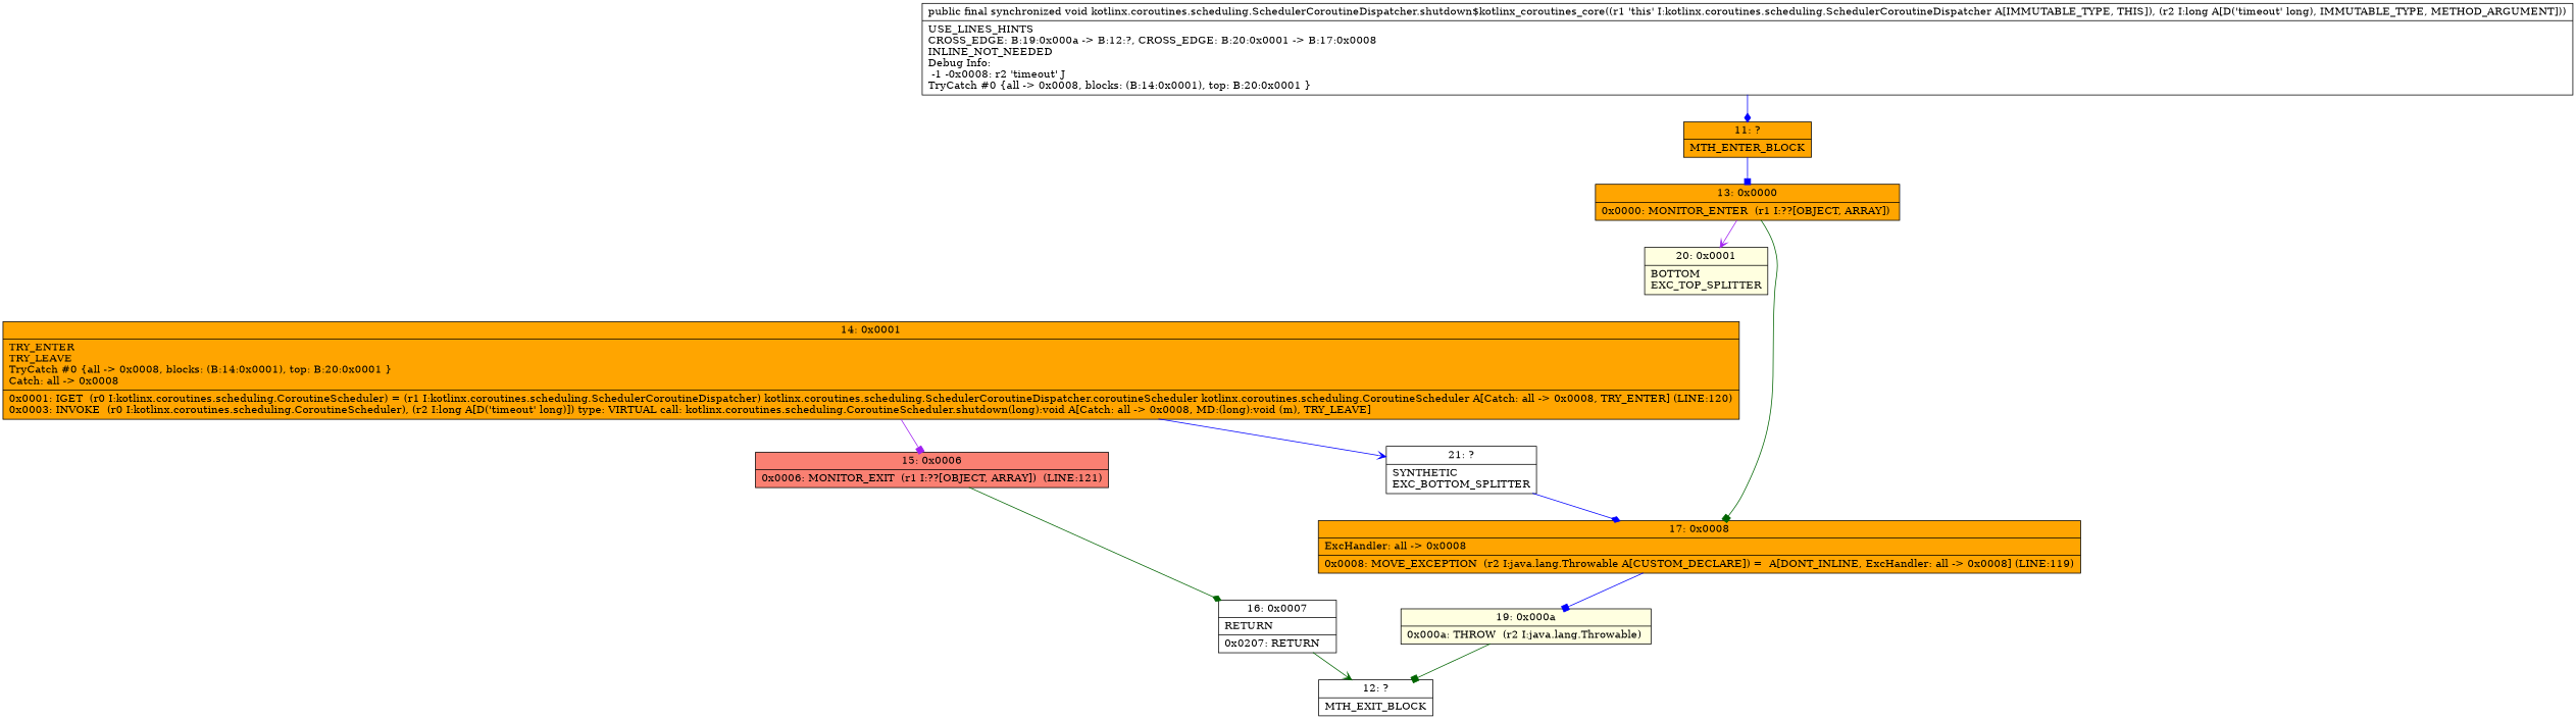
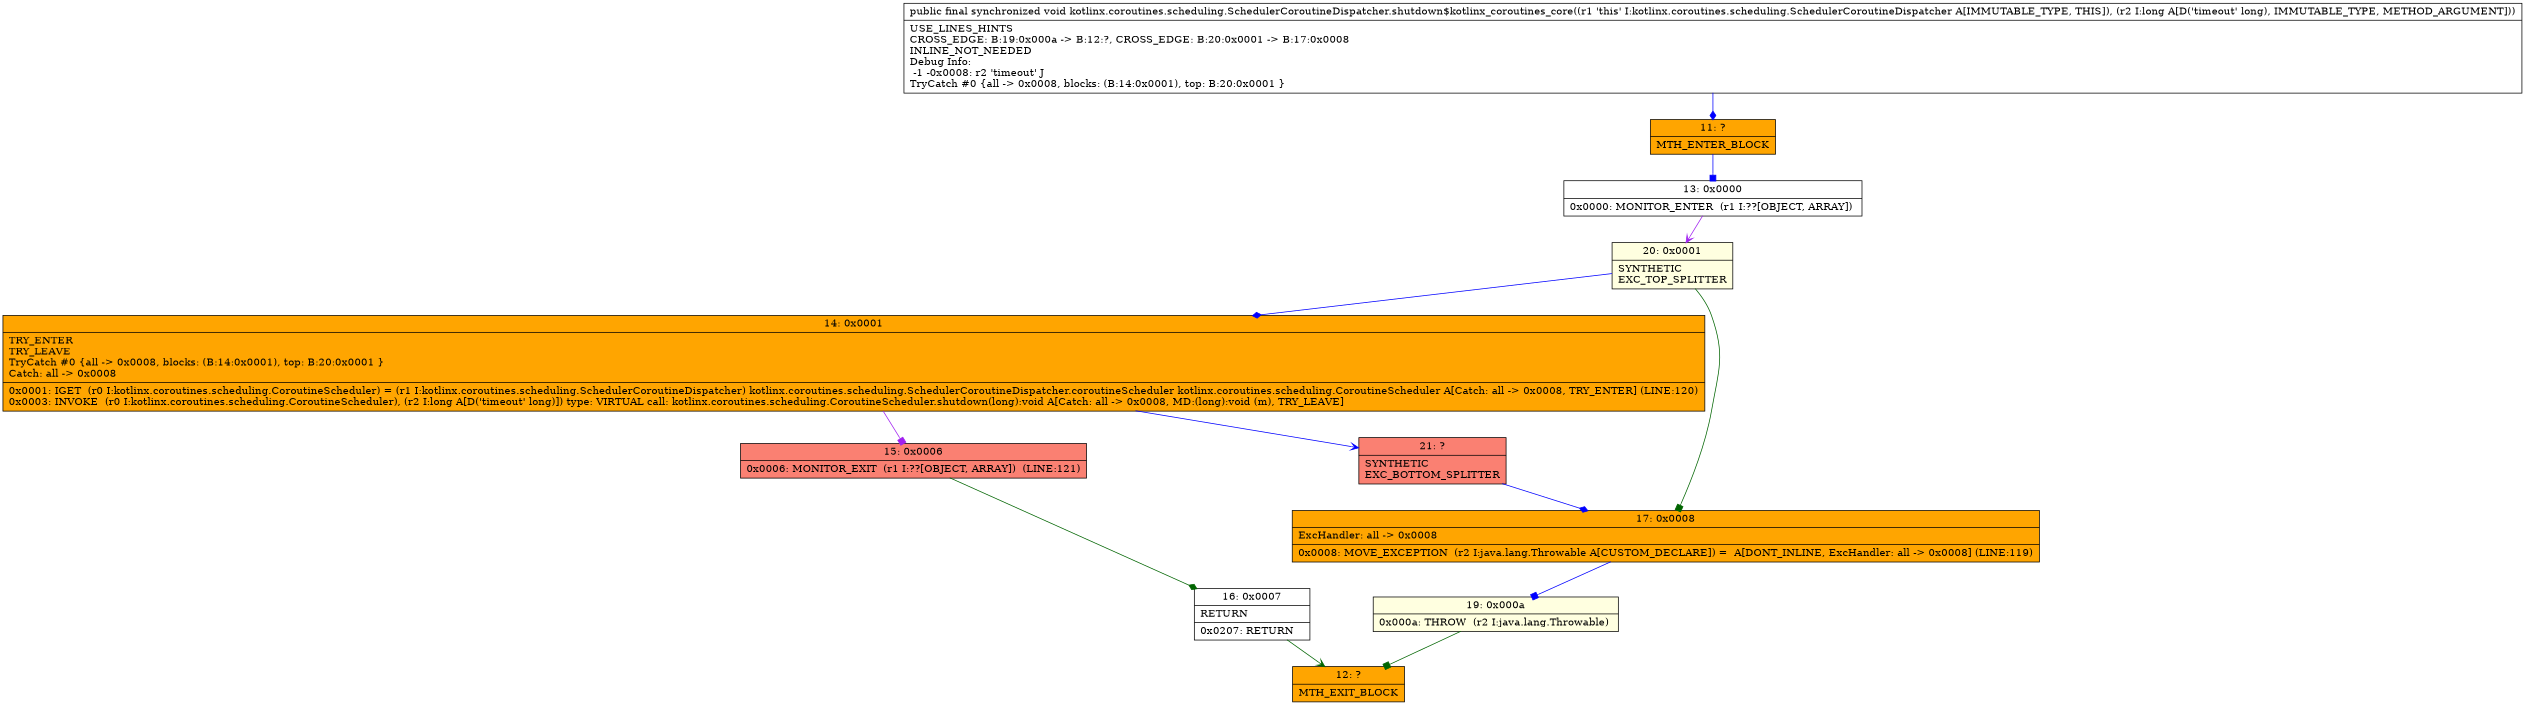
  digraph {
    node [fillcolor=white shape=record style=filled]
    edge [arrowhead=box color=blue]
    n1 [fillcolor=orange label="{11\:\ ?|MTH_ENTER_BLOCK\l}"]
-   n2 [fillcolor=orange label="{13\:\ 0x0000|0x0000: MONITOR_ENTER  (r1 I:??[OBJECT, ARRAY]) \l}"]
-   n3 [fillcolor=lightyellow label="{20\:\ 0x0001|BOTTOM\lEXC_TOP_SPLITTER\l}"]
+   n2 [label="{13\:\ 0x0000|0x0000: MONITOR_ENTER  (r1 I:??[OBJECT, ARRAY]) \l}"]
+   n3 [fillcolor=lightyellow label="{20\:\ 0x0001|SYNTHETIC\lEXC_TOP_SPLITTER\l}"]
    n4 [fillcolor=orange label="{14\:\ 0x0001|TRY_ENTER\lTRY_LEAVE\lTryCatch #0 \{all \-\> 0x0008, blocks: (B:14:0x0001), top: B:20:0x0001 \}\lCatch: all \-\> 0x0008\l|0x0001: IGET  (r0 I:kotlinx.coroutines.scheduling.CoroutineScheduler) = (r1 I:kotlinx.coroutines.scheduling.SchedulerCoroutineDispatcher) kotlinx.coroutines.scheduling.SchedulerCoroutineDispatcher.coroutineScheduler kotlinx.coroutines.scheduling.CoroutineScheduler A[Catch: all \-\> 0x0008, TRY_ENTER] (LINE:120)\l0x0003: INVOKE  (r0 I:kotlinx.coroutines.scheduling.CoroutineScheduler), (r2 I:long A[D('timeout' long)]) type: VIRTUAL call: kotlinx.coroutines.scheduling.CoroutineScheduler.shutdown(long):void A[Catch: all \-\> 0x0008, MD:(long):void (m), TRY_LEAVE]\l}"]
    n5 [fillcolor=orange label="{17\:\ 0x0008|ExcHandler: all \-\> 0x0008\l|0x0008: MOVE_EXCEPTION  (r2 I:java.lang.Throwable A[CUSTOM_DECLARE]) =  A[DONT_INLINE, ExcHandler: all \-\> 0x0008] (LINE:119)\l}"]
    n6 [fillcolor=salmon label="{15\:\ 0x0006|0x0006: MONITOR_EXIT  (r1 I:??[OBJECT, ARRAY])  (LINE:121)\l}"]
-   n7 [label="{21\:\ ?|SYNTHETIC\lEXC_BOTTOM_SPLITTER\l}"]
+   n7 [fillcolor=salmon label="{21\:\ ?|SYNTHETIC\lEXC_BOTTOM_SPLITTER\l}"]
    n8 [fillcolor=lightyellow label="{19\:\ 0x000a|0x000a: THROW  (r2 I:java.lang.Throwable) \l}"]
    n9 [label="{16\:\ 0x0007|RETURN\l|0x0207: RETURN   \l}"]
-   n10 [label="{12\:\ ?|MTH_EXIT_BLOCK\l}"]
+   n10 [fillcolor=orange label="{12\:\ ?|MTH_EXIT_BLOCK\l}"]
    n11 [label="{public final synchronized void kotlinx.coroutines.scheduling.SchedulerCoroutineDispatcher.shutdown$kotlinx_coroutines_core((r1 'this' I:kotlinx.coroutines.scheduling.SchedulerCoroutineDispatcher A[IMMUTABLE_TYPE, THIS]), (r2 I:long A[D('timeout' long), IMMUTABLE_TYPE, METHOD_ARGUMENT]))  | USE_LINES_HINTS\lCROSS_EDGE: B:19:0x000a \-\> B:12:?, CROSS_EDGE: B:20:0x0001 \-\> B:17:0x0008\lINLINE_NOT_NEEDED\lDebug Info:\l  \-1 \-0x0008: r2 'timeout' J\lTryCatch #0 \{all \-\> 0x0008, blocks: (B:14:0x0001), top: B:20:0x0001 \}\l}"]
    n1 -> n2
    n2 -> n3 [arrowhead=vee color=purple]
-   n2 -> n5 [color=darkgreen]
+   n3 -> n4 [arrowhead=diamond]
+   n3 -> n5 [color=darkgreen]
    n4 -> n6 [color=purple]
    n4 -> n7 [arrowhead=vee]
    n5 -> n8
    n6 -> n9 [arrowhead=diamond color=darkgreen]
    n7 -> n5 [arrowhead=diamond]
    n8 -> n10 [color=darkgreen]
    n9 -> n10 [arrowhead=vee color=darkgreen]
    n11 -> n1 [arrowhead=diamond]
  }
